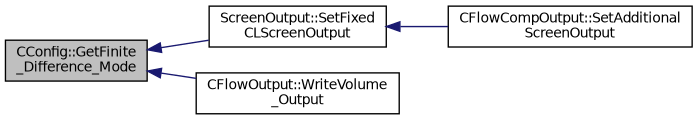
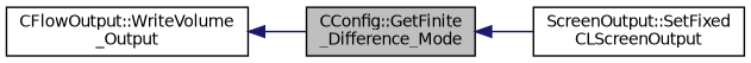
  digraph {
    rankdir=LR
    node [color=black fillcolor=white fontname=Helvetica fontsize=10 shape=record style=filled]
    edge [color=midnightblue dir=back fontname=Helvetica fontsize=10 labelfontname=Helvetica labelfontsize=10 style=solid]
    n1 [fillcolor=grey75 fontcolor=black height=0.2 label="CConfig::GetFinite\l_Difference_Mode" width=0.4]
    n2 [height=0.2 label="ScreenOutput::SetFixed\lCLScreenOutput" width=0.4]
    n3 [height=0.2 label="CFlowOutput::WriteVolume\l_Output" width=0.4]
-   n4 [height=0.2 label="CFlowCompOutput::SetAdditional\lScreenOutput" width=0.4]
    n1 -> n2
-   n1 -> n3
-   n2 -> n4
+   n3 -> n1
  }
